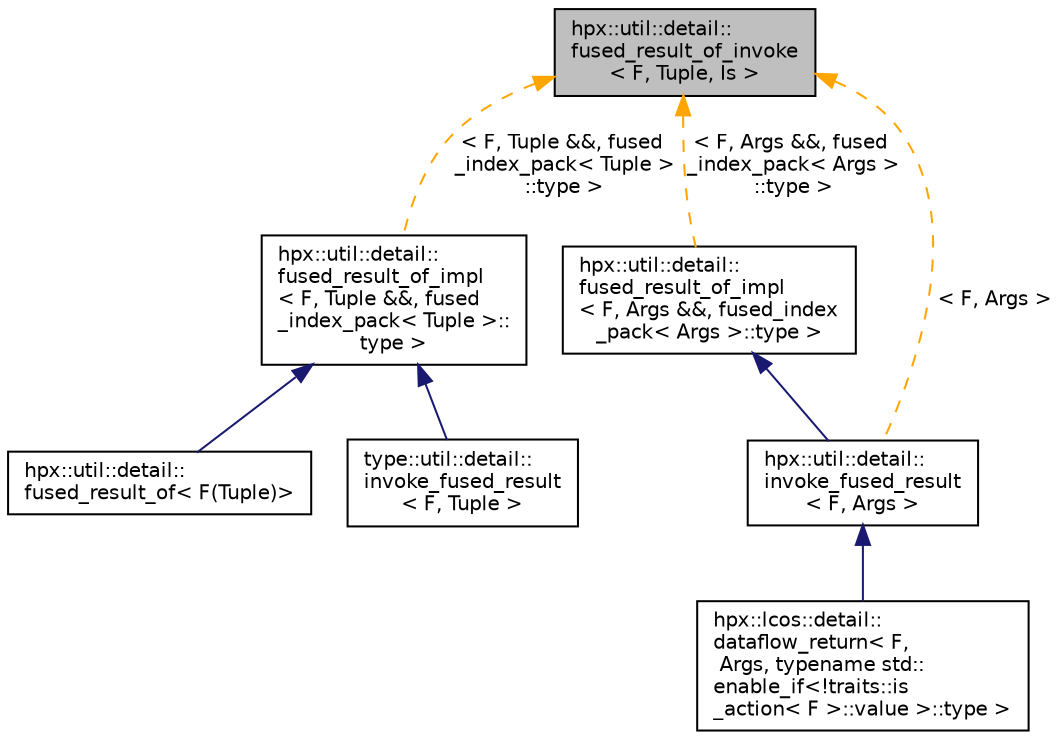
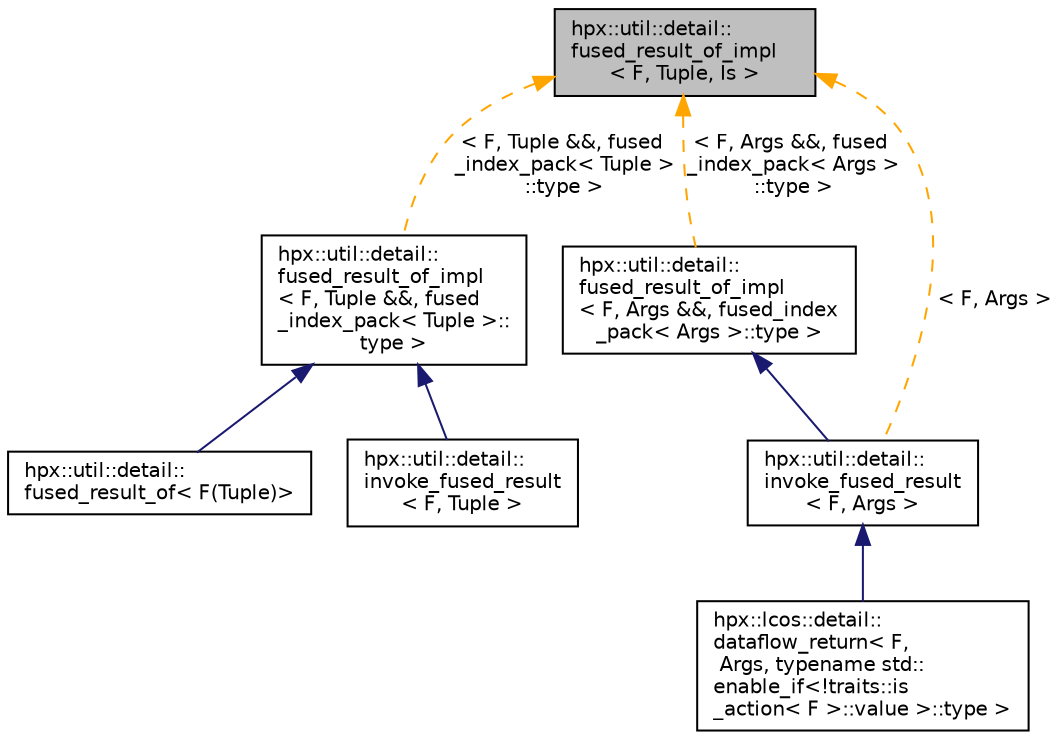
  digraph {
    rankdir=TB
    node [color=black fillcolor=white fontname=Helvetica fontsize=10 shape=record style=filled]
    edge [color=midnightblue dir=back fontname=Helvetica fontsize=10 labelfontname=Helvetica labelfontsize=10 style=solid]
-   n1 [fillcolor=grey75 fontcolor=black height=0.2 label="hpx::util::detail::\lfused_result_of_invoke\l\< F, Tuple, Is \>" width=0.4]
+   n1 [fillcolor=grey75 fontcolor=black height=0.2 label="hpx::util::detail::\lfused_result_of_impl\l\< F, Tuple, Is \>" width=0.4]
    n2 [height=0.2 label="hpx::util::detail::\lfused_result_of_impl\l\< F, Tuple &&, fused\l_index_pack\< Tuple \>::\ltype \>" width=0.4]
    n3 [height=0.2 label="hpx::util::detail::\lfused_result_of_impl\l\< F, Args &&, fused_index\l_pack\< Args \>::type \>" width=0.4]
    n4 [height=0.2 label="hpx::util::detail::\linvoke_fused_result\l\< F, Args \>" width=0.4]
    n5 [height=0.2 label="hpx::util::detail::\lfused_result_of\< F(Tuple)\>" width=0.4]
-   n6 [height=0.2 label="type::util::detail::\linvoke_fused_result\l\< F, Tuple \>" width=0.4]
+   n6 [height=0.2 label="hpx::util::detail::\linvoke_fused_result\l\< F, Tuple \>" width=0.4]
    n7 [height=0.2 label="hpx::lcos::detail::\ldataflow_return\< F,\l Args, typename std::\lenable_if\<!traits::is\l_action\< F \>::value \>::type \>" width=0.4]
    n1 -> n2 [color=orange label=" \< F, Tuple &&, fused\l_index_pack\< Tuple \>\l::type \>" style=dashed]
    n1 -> n3 [color=orange label=" \< F, Args &&, fused\l_index_pack\< Args \>\l::type \>" style=dashed]
    n1 -> n4 [color=orange label=" \< F, Args \>" style=dashed]
    n2 -> n5
    n2 -> n6
    n3 -> n4
    n4 -> n7
  }
